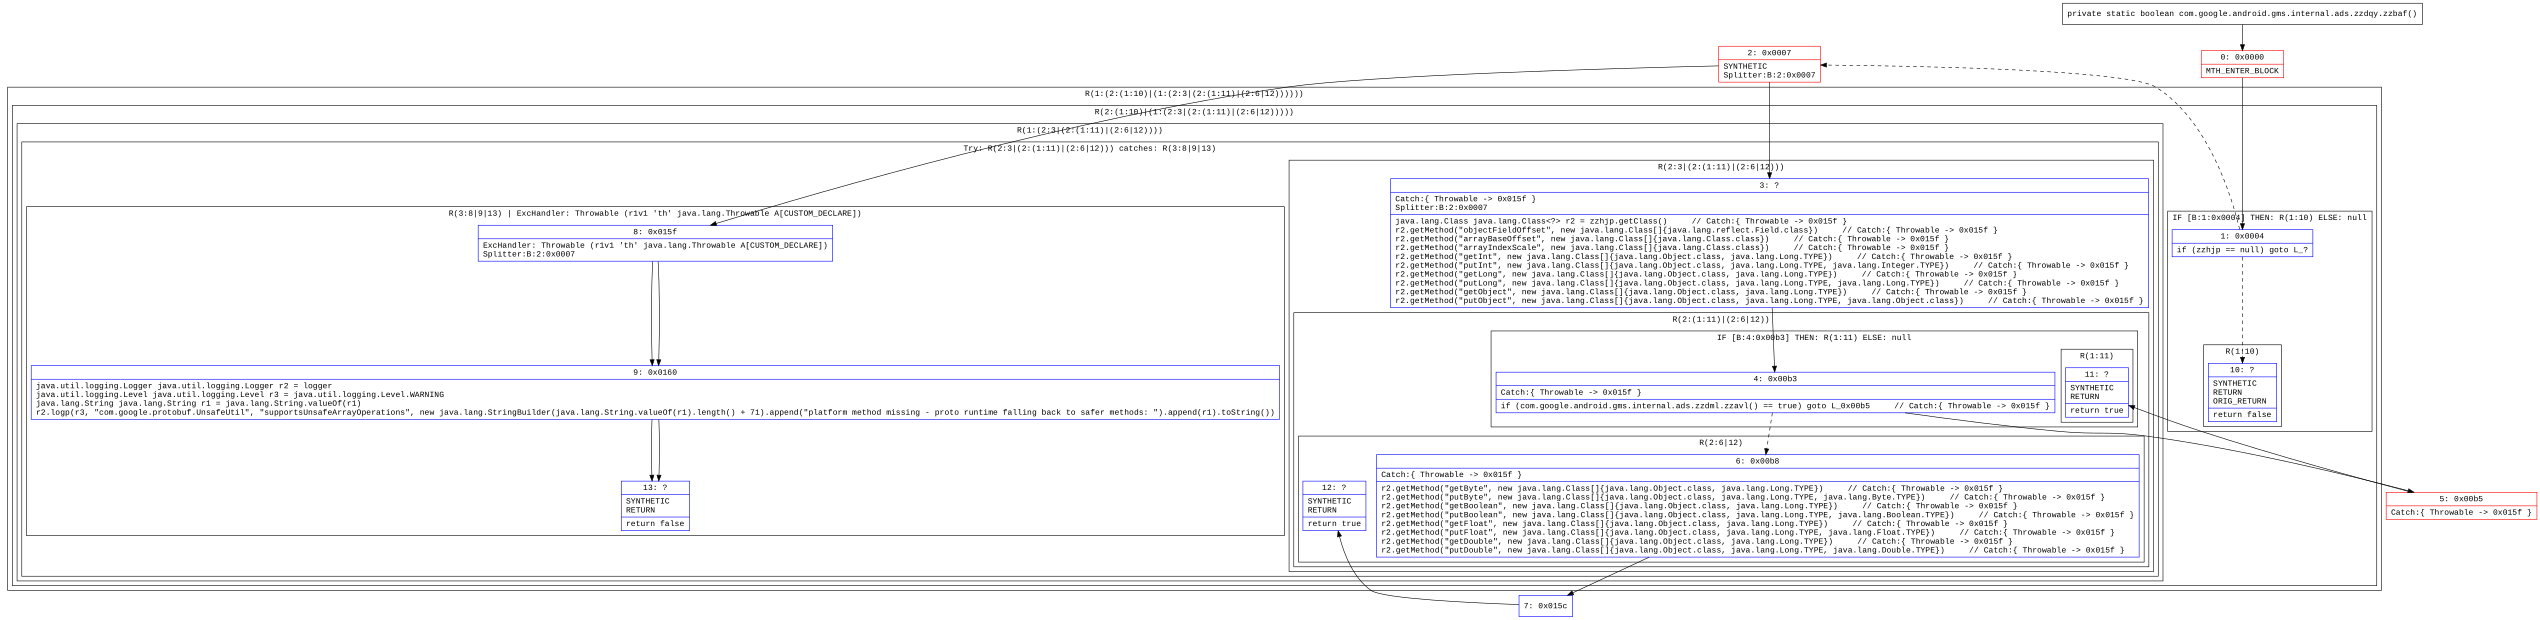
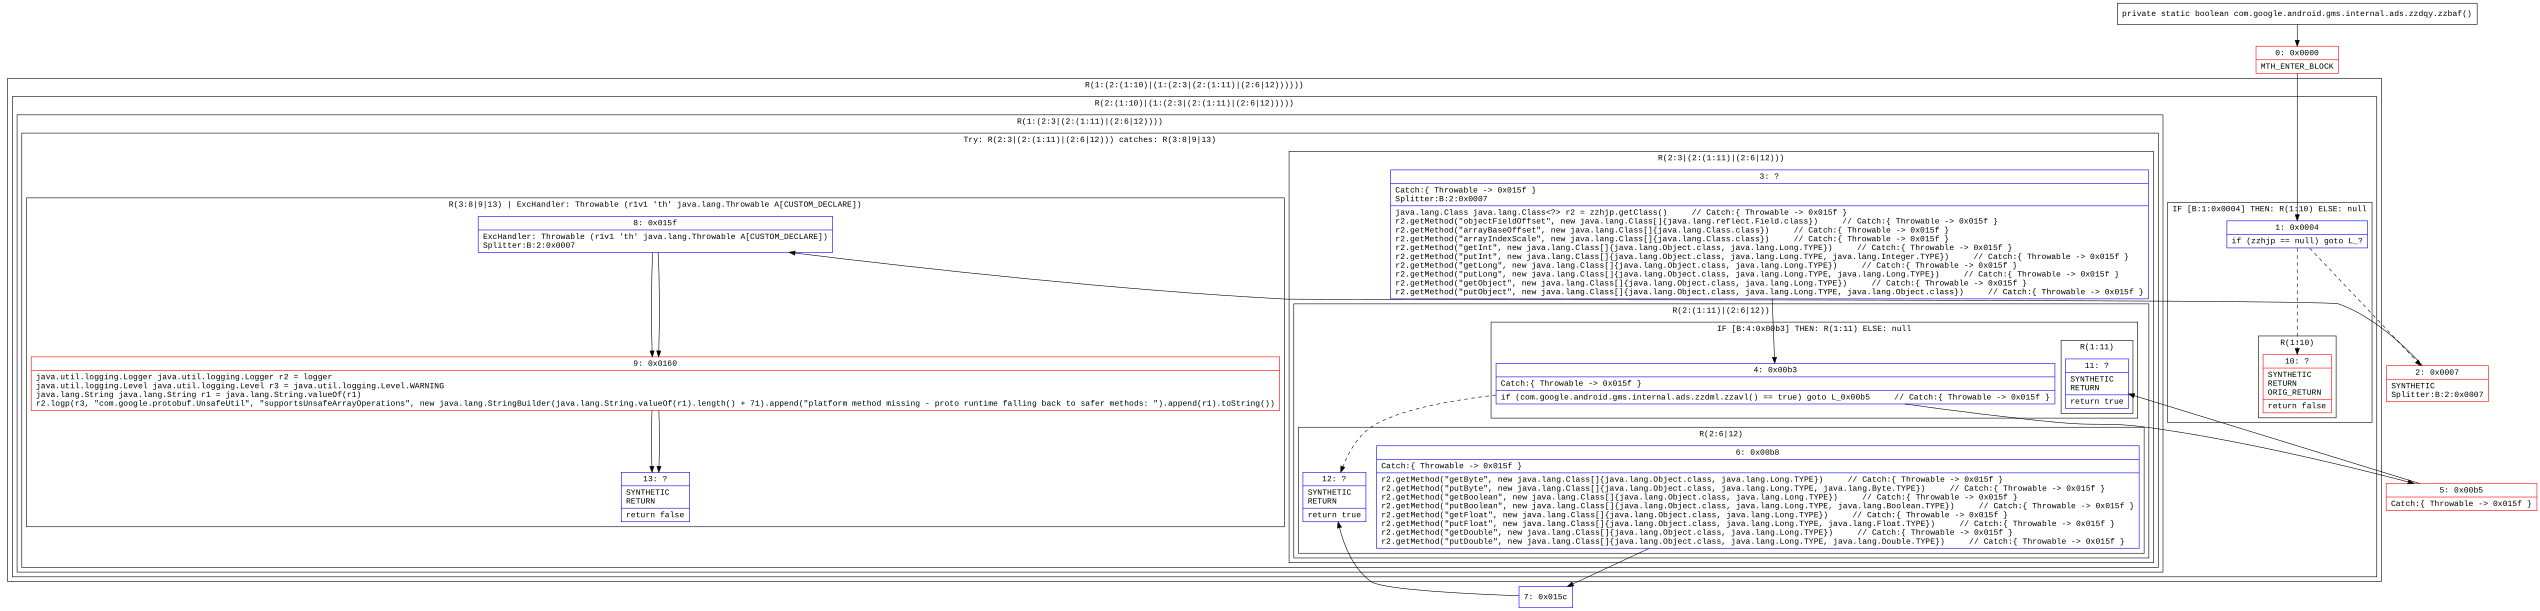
  digraph {
    fontname="Liberation Mono"
    node [color=blue fontname="Liberation Mono" shape=record]
    edge [fontname="Liberation Mono"]
-   n1 [label="{10\:\ ?|SYNTHETIC\lRETURN\lORIG_RETURN\l|return false\l}"]
+   n1 [color=red label="{10\:\ ?|SYNTHETIC\lRETURN\lORIG_RETURN\l|return false\l}"]
    n2 [label="{1\:\ 0x0004|if (zzhjp == null) goto L_?\l}"]
    n3 [label="{11\:\ ?|SYNTHETIC\lRETURN\l|return true\l}"]
    n4 [label="{4\:\ 0x00b3|Catch:\{ Throwable \-\> 0x015f \}\l|if (com.google.android.gms.internal.ads.zzdml.zzavl() == true) goto L_0x00b5     \/\/ Catch:\{ Throwable \-\> 0x015f \}\l}"]
    n5 [label="{6\:\ 0x00b8|Catch:\{ Throwable \-\> 0x015f \}\l|r2.getMethod(\"getByte\", new java.lang.Class[]\{java.lang.Object.class, java.lang.Long.TYPE\})     \/\/ Catch:\{ Throwable \-\> 0x015f \}\lr2.getMethod(\"putByte\", new java.lang.Class[]\{java.lang.Object.class, java.lang.Long.TYPE, java.lang.Byte.TYPE\})     \/\/ Catch:\{ Throwable \-\> 0x015f \}\lr2.getMethod(\"getBoolean\", new java.lang.Class[]\{java.lang.Object.class, java.lang.Long.TYPE\})     \/\/ Catch:\{ Throwable \-\> 0x015f \}\lr2.getMethod(\"putBoolean\", new java.lang.Class[]\{java.lang.Object.class, java.lang.Long.TYPE, java.lang.Boolean.TYPE\})     \/\/ Catch:\{ Throwable \-\> 0x015f \}\lr2.getMethod(\"getFloat\", new java.lang.Class[]\{java.lang.Object.class, java.lang.Long.TYPE\})     \/\/ Catch:\{ Throwable \-\> 0x015f \}\lr2.getMethod(\"putFloat\", new java.lang.Class[]\{java.lang.Object.class, java.lang.Long.TYPE, java.lang.Float.TYPE\})     \/\/ Catch:\{ Throwable \-\> 0x015f \}\lr2.getMethod(\"getDouble\", new java.lang.Class[]\{java.lang.Object.class, java.lang.Long.TYPE\})     \/\/ Catch:\{ Throwable \-\> 0x015f \}\lr2.getMethod(\"putDouble\", new java.lang.Class[]\{java.lang.Object.class, java.lang.Long.TYPE, java.lang.Double.TYPE\})     \/\/ Catch:\{ Throwable \-\> 0x015f \}\l}"]
    n6 [label="{12\:\ ?|SYNTHETIC\lRETURN\l|return true\l}"]
    n7 [label="{3\:\ ?|Catch:\{ Throwable \-\> 0x015f \}\lSplitter:B:2:0x0007\l|java.lang.Class java.lang.Class\<?\> r2 = zzhjp.getClass()     \/\/ Catch:\{ Throwable \-\> 0x015f \}\lr2.getMethod(\"objectFieldOffset\", new java.lang.Class[]\{java.lang.reflect.Field.class\})     \/\/ Catch:\{ Throwable \-\> 0x015f \}\lr2.getMethod(\"arrayBaseOffset\", new java.lang.Class[]\{java.lang.Class.class\})     \/\/ Catch:\{ Throwable \-\> 0x015f \}\lr2.getMethod(\"arrayIndexScale\", new java.lang.Class[]\{java.lang.Class.class\})     \/\/ Catch:\{ Throwable \-\> 0x015f \}\lr2.getMethod(\"getInt\", new java.lang.Class[]\{java.lang.Object.class, java.lang.Long.TYPE\})     \/\/ Catch:\{ Throwable \-\> 0x015f \}\lr2.getMethod(\"putInt\", new java.lang.Class[]\{java.lang.Object.class, java.lang.Long.TYPE, java.lang.Integer.TYPE\})     \/\/ Catch:\{ Throwable \-\> 0x015f \}\lr2.getMethod(\"getLong\", new java.lang.Class[]\{java.lang.Object.class, java.lang.Long.TYPE\})     \/\/ Catch:\{ Throwable \-\> 0x015f \}\lr2.getMethod(\"putLong\", new java.lang.Class[]\{java.lang.Object.class, java.lang.Long.TYPE, java.lang.Long.TYPE\})     \/\/ Catch:\{ Throwable \-\> 0x015f \}\lr2.getMethod(\"getObject\", new java.lang.Class[]\{java.lang.Object.class, java.lang.Long.TYPE\})     \/\/ Catch:\{ Throwable \-\> 0x015f \}\lr2.getMethod(\"putObject\", new java.lang.Class[]\{java.lang.Object.class, java.lang.Long.TYPE, java.lang.Object.class\})     \/\/ Catch:\{ Throwable \-\> 0x015f \}\l}"]
    n8 [label="{8\:\ 0x015f|ExcHandler: Throwable (r1v1 'th' java.lang.Throwable A[CUSTOM_DECLARE])\lSplitter:B:2:0x0007\l}"]
-   n9 [label="{9\:\ 0x0160|java.util.logging.Logger java.util.logging.Logger r2 = logger\ljava.util.logging.Level java.util.logging.Level r3 = java.util.logging.Level.WARNING\ljava.lang.String java.lang.String r1 = java.lang.String.valueOf(r1)\lr2.logp(r3, \"com.google.protobuf.UnsafeUtil\", \"supportsUnsafeArrayOperations\", new java.lang.StringBuilder(java.lang.String.valueOf(r1).length() + 71).append(\"platform method missing \- proto runtime falling back to safer methods: \").append(r1).toString())\l}"]
+   n9 [color=red label="{9\:\ 0x0160|java.util.logging.Logger java.util.logging.Logger r2 = logger\ljava.util.logging.Level java.util.logging.Level r3 = java.util.logging.Level.WARNING\ljava.lang.String java.lang.String r1 = java.lang.String.valueOf(r1)\lr2.logp(r3, \"com.google.protobuf.UnsafeUtil\", \"supportsUnsafeArrayOperations\", new java.lang.StringBuilder(java.lang.String.valueOf(r1).length() + 71).append(\"platform method missing \- proto runtime falling back to safer methods: \").append(r1).toString())\l}"]
    n10 [label="{13\:\ ?|SYNTHETIC\lRETURN\l|return false\l}"]
    n11 [color=red label="{2\:\ 0x0007|SYNTHETIC\lSplitter:B:2:0x0007\l}"]
    n12 [color=red label="{5\:\ 0x00b5|Catch:\{ Throwable \-\> 0x015f \}\l}"]
    n13 [label="{7\:\ 0x015c}"]
    n14 [color=red label="{0\:\ 0x0000|MTH_ENTER_BLOCK\l}"]
    n15 [label="{private static boolean com.google.android.gms.internal.ads.zzdqy.zzbaf() }" color=""]
    subgraph cluster_1 {
      label="R(1:(2:(1:10)|(1:(2:3|(2:(1:11)|(2:6|12))))))"
      subgraph cluster_2 {
        label="R(2:(1:10)|(1:(2:3|(2:(1:11)|(2:6|12)))))"
        subgraph cluster_3 {
          label="IF [B:1:0x0004] THEN: R(1:10) ELSE: null"
          n2
          subgraph cluster_4 {
            label="R(1:10)"
            n1
          }
        }
        subgraph cluster_5 {
          label="R(1:(2:3|(2:(1:11)|(2:6|12))))"
          subgraph cluster_6 {
            label="Try: R(2:3|(2:(1:11)|(2:6|12))) catches: R(3:8|9|13)"
            subgraph cluster_7 {
              label="R(2:3|(2:(1:11)|(2:6|12)))"
              n7
              subgraph cluster_8 {
                label="R(2:(1:11)|(2:6|12))"
                subgraph cluster_9 {
                  label="IF [B:4:0x00b3] THEN: R(1:11) ELSE: null"
                  n4
                  subgraph cluster_10 {
                    label="R(1:11)"
                    n3
                  }
                }
                subgraph cluster_11 {
                  label="R(2:6|12)"
                  n5
                  n6
                }
              }
            }
            subgraph cluster_12 {
              label="R(3:8|9|13) | ExcHandler: Throwable (r1v1 'th' java.lang.Throwable A[CUSTOM_DECLARE])\l"
              n8
              n9
              n10
            }
          }
        }
      }
    }
    subgraph cluster_13 {
      label="R(3:8|9|13) | ExcHandler: Throwable (r1v1 'th' java.lang.Throwable A[CUSTOM_DECLARE])\l"
    }
    n2 -> n1 [style=dashed]
    n2 -> n11 [style=dashed]
-   n4 -> n5 [style=dashed]
+   n4 -> n6 [style=dashed]
    n4 -> n12
    n5 -> n13
    n7 -> n4
    n8 -> n9
    n8 -> n9
    n9 -> n10
    n9 -> n10
-   n11 -> n7
    n11 -> n8
    n12 -> n3
    n13 -> n6
    n14 -> n2
    n15 -> n14
  }
